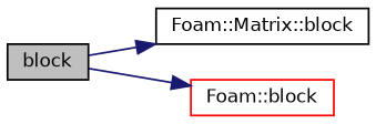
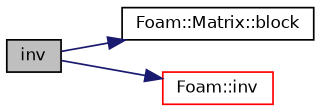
  digraph {
    rankdir=LR
    node [color=black fontname=Helvetica fontsize=10 shape=record]
    edge [color=midnightblue fontname=Helvetica fontsize=10 labelfontname=Helvetica labelfontsize=10 style=solid]
-   n1 [fillcolor=grey75 fontcolor=black height=0.2 label=block style=filled width=0.4]
+   n1 [fillcolor=grey75 fontcolor=black height=0.2 label=inv style=filled width=0.4]
    n2 [height=0.2 label="Foam::Matrix::block" width=0.4]
-   n3 [color=red height=0.2 label="Foam::block" width=0.4]
+   n3 [color=red height=0.2 label="Foam::inv" width=0.4]
    n1 -> n2
    n1 -> n3
  }
